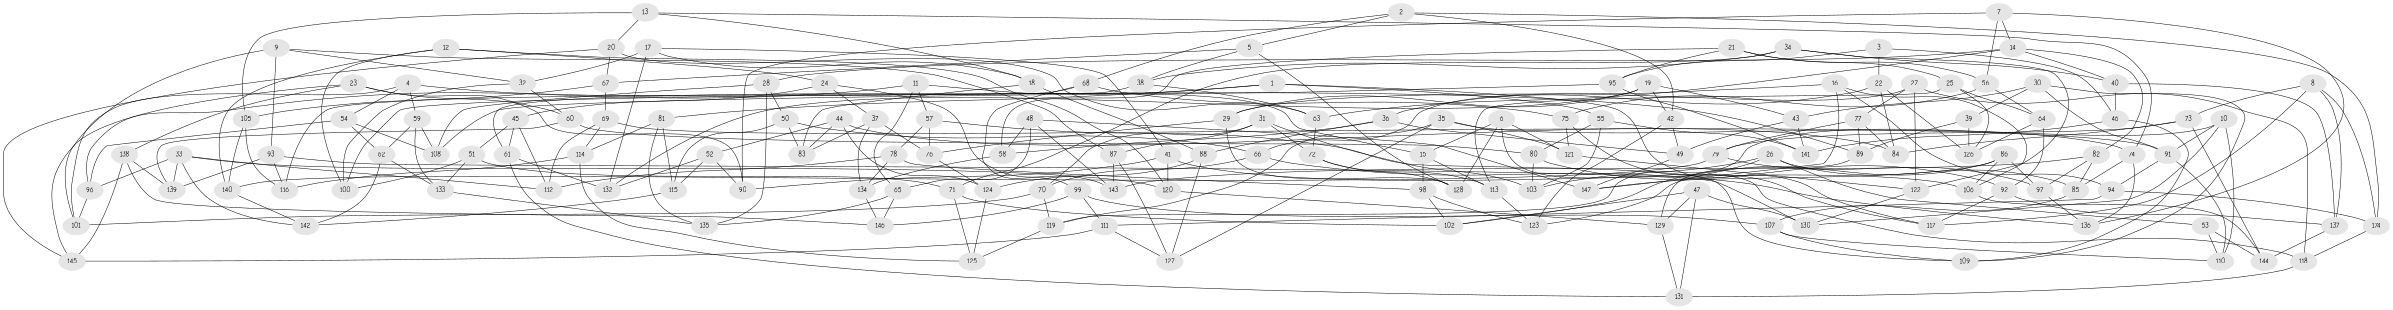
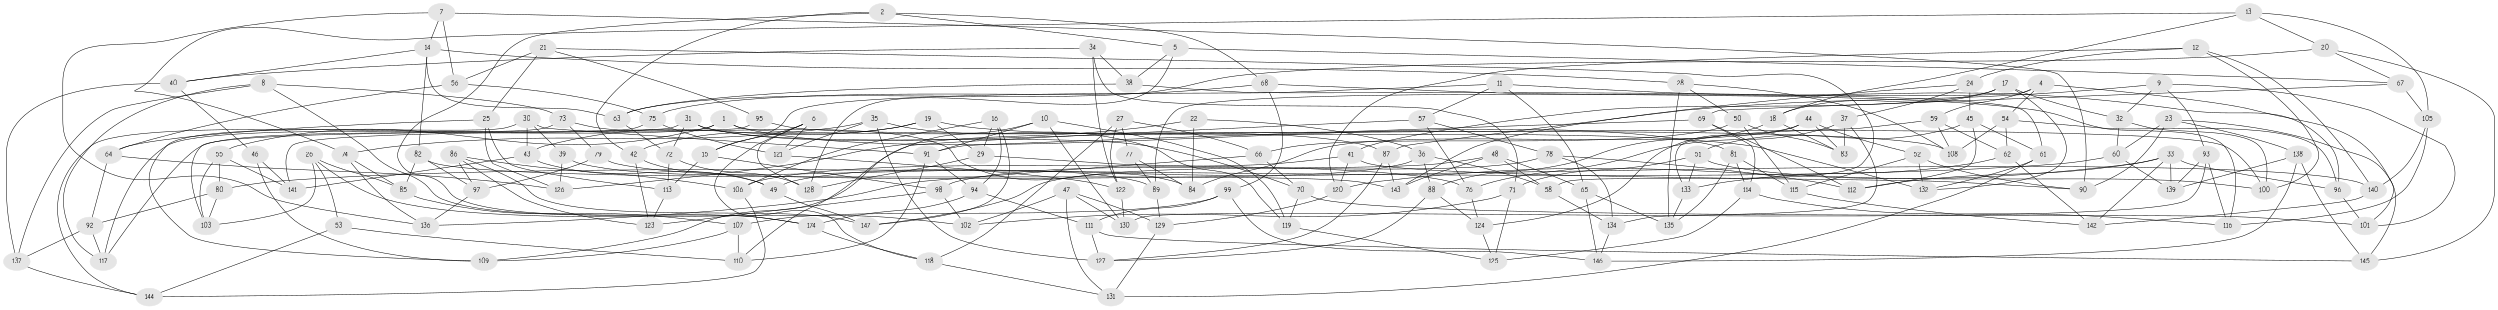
  graph {
    fontname="Comic Neue"
    node [color=gray90 fontname="Comic Neue" style=filled]
    edge [fontname="Comic Neue"]
    1
    55
    81
    100
    117
    103
    141
    80
    135
    115
    114
    2
    5
    42
    68
    n16 [label=174]
    38
    67
    128
    49
    123
    75
    99
    116
    118
-   3
    22
    46
    95
    36
    84
    126
    109
    82
    143
    85
    97
    108
    4
    54
    59
    89
    101
    96
    62
    133
    129
    63
    61
    105
    69
    6
    15
    121
    98
    113
    131
    122
    7
    14
    56
    90
    136
    28
    40
    64
    8
    73
    137
    144
    79
    9
    32
    87
    93
    60
    127
    130
    139
    10
    91
    110
    119
    94
    125
    11
    57
    65
    76
    78
    146
    12
    24
    120
    140
    37
    45
    142
    13
    18
    20
    74
    83
    88
    145
    50
    72
    102
    16
    29
    106
    147
    111
    17
    41
    132
    124
    19
    43
    21
    25
    58
    134
    23
    138
    112
    51
    92
    26
    53
    107
    27
    66
    77
    70
    30
    39
    31
    33
    34
    71
    35
    44
    52
    47
    48
    86
    1 -- 55
    1 -- 81
    1 -- 100
    1 -- 117
    55 -- 103
    55 -- 141
    55 -- 80
    81 -- 135
    81 -- 115
    81 -- 114
    80 -- 103
    80 -- 92
    115 -- 142
    114 -- 116
    114 -- 125
    2 -- 5
    2 -- 42
    2 -- 68
    2 -- n16
    5 -- 38
    5 -- 67
    5 -- 128
    42 -- 49
    42 -- 123
    68 -- 75
    68 -- 99
    68 -- 116
    n16 -- 118
    38 -- 63
    38 -- 61
    67 -- 105
    67 -- 69
    49 -- 147
    75 -- 117
    75 -- 121
    99 -- 146
    99 -- 111
    99 -- 107
    118 -- 131
-   3 -- 22
-   3 -- 46
-   3 -- 95
    22 -- 36
    22 -- 84
    22 -- 126
    46 -- 141
    46 -- 109
    95 -- 141
    95 -- 108
    36 -- 49
    36 -- 88
    36 -- 58
    82 -- 143
    82 -- 85
    82 -- 97
    85 -- 107
    97 -- 136
    4 -- 54
    4 -- 59
    4 -- 89
    4 -- 101
    54 -- 108
    54 -- 96
    54 -- 62
    59 -- 108
    59 -- 62
    59 -- 133
    89 -- 129
    96 -- 101
    62 -- 133
    62 -- 142
    133 -- 135
    129 -- 131
    63 -- 72
    61 -- 131
    61 -- 132
    105 -- 116
    105 -- 140
    69 -- 114
    69 -- 91
    69 -- 112
    6 -- 128
    6 -- 118
    6 -- 15
    6 -- 121
    15 -- 98
    15 -- 113
    121 -- 122
    98 -- 123
    98 -- 102
    113 -- 123
    122 -- 130
    7 -- 14
    7 -- 56
    7 -- 90
    7 -- 136
    14 -- 82
    14 -- 63
    14 -- 28
    14 -- 40
    56 -- 75
    56 -- 64
    28 -- 135
    28 -- 108
    28 -- 50
    40 -- 46
    40 -- 137
    64 -- 126
    64 -- 92
    8 -- 117
    8 -- n16
    8 -- 73
    8 -- 137
    73 -- 84
    73 -- 144
    73 -- 79
    137 -- 144
    79 -- 97
    79 -- 140
    9 -- 101
    9 -- 32
    9 -- 87
    9 -- 93
    32 -- 100
    32 -- 60
    87 -- 143
    87 -- 127
    93 -- 116
    93 -- 130
    93 -- 139
    60 -- 80
    60 -- 139
    10 -- 130
    10 -- 91
    10 -- 110
    10 -- 119
    91 -- 110
    91 -- 94
    119 -- 125
    94 -- n16
    94 -- 111
    11 -- 96
    11 -- 15
    11 -- 57
    11 -- 65
    57 -- 109
    57 -- 76
    57 -- 78
    65 -- 135
    65 -- 146
    76 -- 124
    78 -- 98
    78 -- 134
    78 -- 112
    12 -- 100
    12 -- 24
    12 -- 120
    12 -- 140
    24 -- 143
    24 -- 37
    24 -- 45
    120 -- 129
    140 -- 142
    37 -- 76
    37 -- 83
    37 -- 134
    45 -- 61
    45 -- 112
    45 -- 51
    13 -- 105
    13 -- 18
    13 -- 20
    13 -- 74
    18 -- 83
    18 -- 88
    20 -- 67
    20 -- 63
    20 -- 145
    74 -- 85
    74 -- 136
    88 -- 127
    88 -- 124
    50 -- 115
    50 -- 83
    50 -- 66
    72 -- 128
    72 -- 113
    16 -- 94
    16 -- 29
    16 -- 106
    16 -- 147
    29 -- 128
    29 -- 76
    106 -- 144
    111 -- 127
    111 -- 145
    17 -- 32
    17 -- 18
    17 -- 41
    17 -- 132
    41 -- 90
    41 -- 120
    41 -- 106
    124 -- 125
    19 -- 42
    19 -- 29
    19 -- 132
    19 -- 43
    43 -- 141
    43 -- 49
    21 -- 95
    21 -- 56
    21 -- 25
    21 -- 58
    25 -- 126
    25 -- 113
    25 -- 64
    58 -- 134
    134 -- 146
    23 -- 90
    23 -- 60
    23 -- 145
    23 -- 138
    138 -- 139
    138 -- 146
    138 -- 145
    51 -- 100
    51 -- 133
    51 -- 71
    92 -- 117
    92 -- 137
    26 -- 103
    26 -- 85
    26 -- 102
    26 -- 53
    53 -- 144
    53 -- 110
    107 -- 109
    107 -- 110
    27 -- 118
    27 -- 122
    27 -- 66
    27 -- 77
    66 -- 136
    66 -- 70
    77 -- 84
    77 -- 89
-   77 -- 79
    70 -- 101
    70 -- 119
    30 -- 109
    30 -- 91
    30 -- 43
    30 -- 39
    39 -- 126
    39 -- 89
    31 -- 103
    31 -- 87
    31 -- 72
    31 -- 70
    33 -- 96
    33 -- 139
    33 -- 120
    33 -- 142
    33 -- 112
    34 -- 38
    34 -- 122
    34 -- 40
    34 -- 71
    71 -- 125
    71 -- 102
    35 -- 121
    35 -- 127
    35 -- 119
    35 -- 74
    44 -- 84
    44 -- 83
    44 -- 124
    44 -- 52
    52 -- 115
    52 -- 90
    52 -- 132
    47 -- 129
    47 -- 131
    47 -- 130
    47 -- 102
    48 -- 143
    48 -- 65
    48 -- 147
    48 -- 58
    86 -- 123
    86 -- 97
    86 -- 106
    86 -- 147
  }
